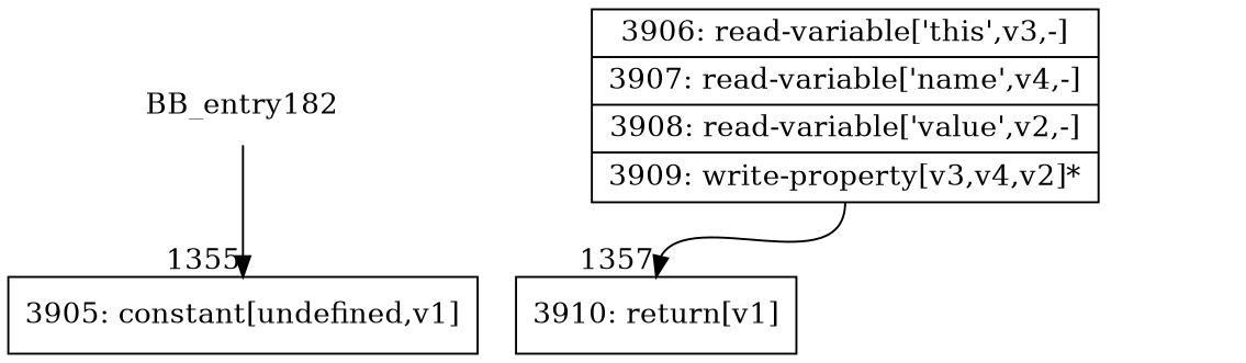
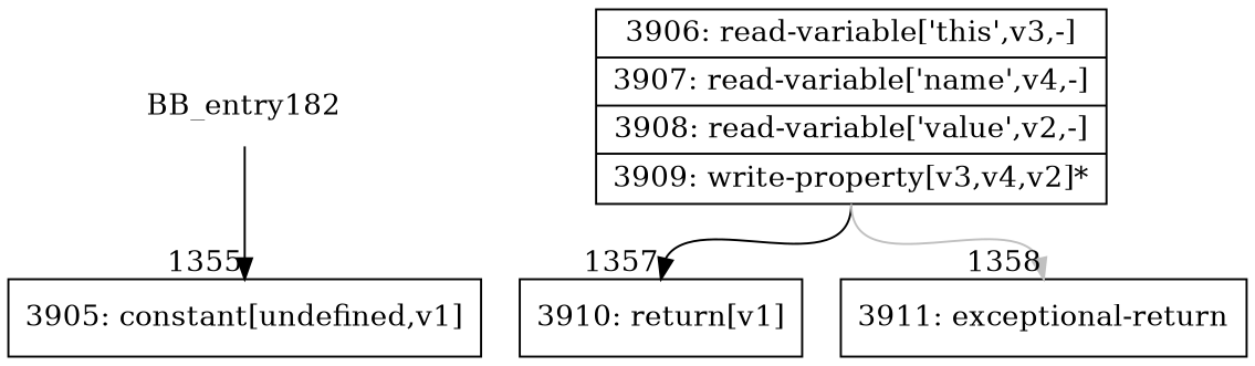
  digraph {
    rankdir=TD
    node [shape=record]
    edge [headport=n tailport=s]
    n1 [label=BB_entry182 shape=none]
    n2 [label="{3905: constant[undefined,v1]}"]
    n3 [label="{3906: read-variable['this',v3,-]|3907: read-variable['name',v4,-]|3908: read-variable['value',v2,-]|3909: write-property[v3,v4,v2]*}"]
    n4 [label="{3910: return[v1]}"]
+   n5 [label="{3911: exceptional-return}"]
    n1 -> n2 [headlabel="    1355"]
    n3 -> n4 [headlabel="      1357"]
+   n3 -> n5 [color=gray headlabel="      1358"]
  }
